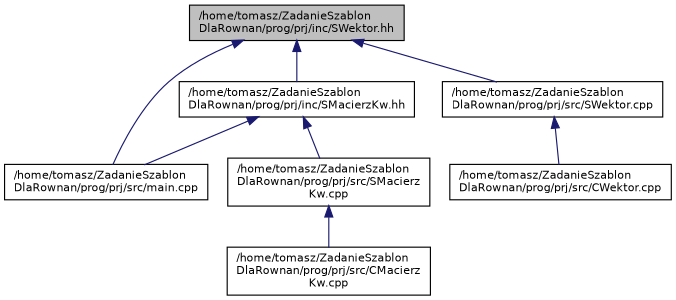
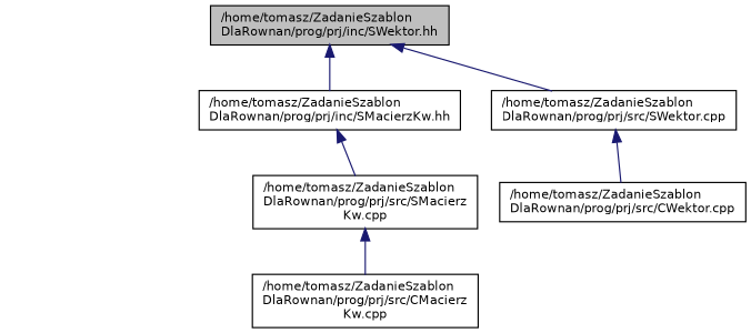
  digraph {
    node [color=black fillcolor=white fontname=Helvetica fontsize=10 shape=record style=filled]
    edge [color=midnightblue dir=back fontname=Helvetica fontsize=10 labelfontname=Helvetica labelfontsize=10 style=solid]
    n1 [fillcolor=grey75 fontcolor=black height=0.2 label="/home/tomasz/ZadanieSzablon\lDlaRownan/prog/prj/inc/SWektor.hh" width=0.4]
    n2 [height=0.2 label="/home/tomasz/ZadanieSzablon\lDlaRownan/prog/prj/inc/SMacierzKw.hh" width=0.4]
-   n3 [height=0.2 label="/home/tomasz/ZadanieSzablon\lDlaRownan/prog/prj/src/main.cpp" width=0.4]
    n4 [height=0.2 label="/home/tomasz/ZadanieSzablon\lDlaRownan/prog/prj/src/SWektor.cpp" width=0.4]
    n5 [height=0.2 label="/home/tomasz/ZadanieSzablon\lDlaRownan/prog/prj/src/SMacierz\lKw.cpp" width=0.4]
    n6 [height=0.2 label="/home/tomasz/ZadanieSzablon\lDlaRownan/prog/prj/src/CMacierz\lKw.cpp" width=0.4]
    n7 [height=0.2 label="/home/tomasz/ZadanieSzablon\lDlaRownan/prog/prj/src/CWektor.cpp" width=0.4]
    n1 -> n2
-   n1 -> n3
    n1 -> n4
-   n2 -> n3
    n2 -> n5
    n4 -> n7
    n5 -> n6
  }
